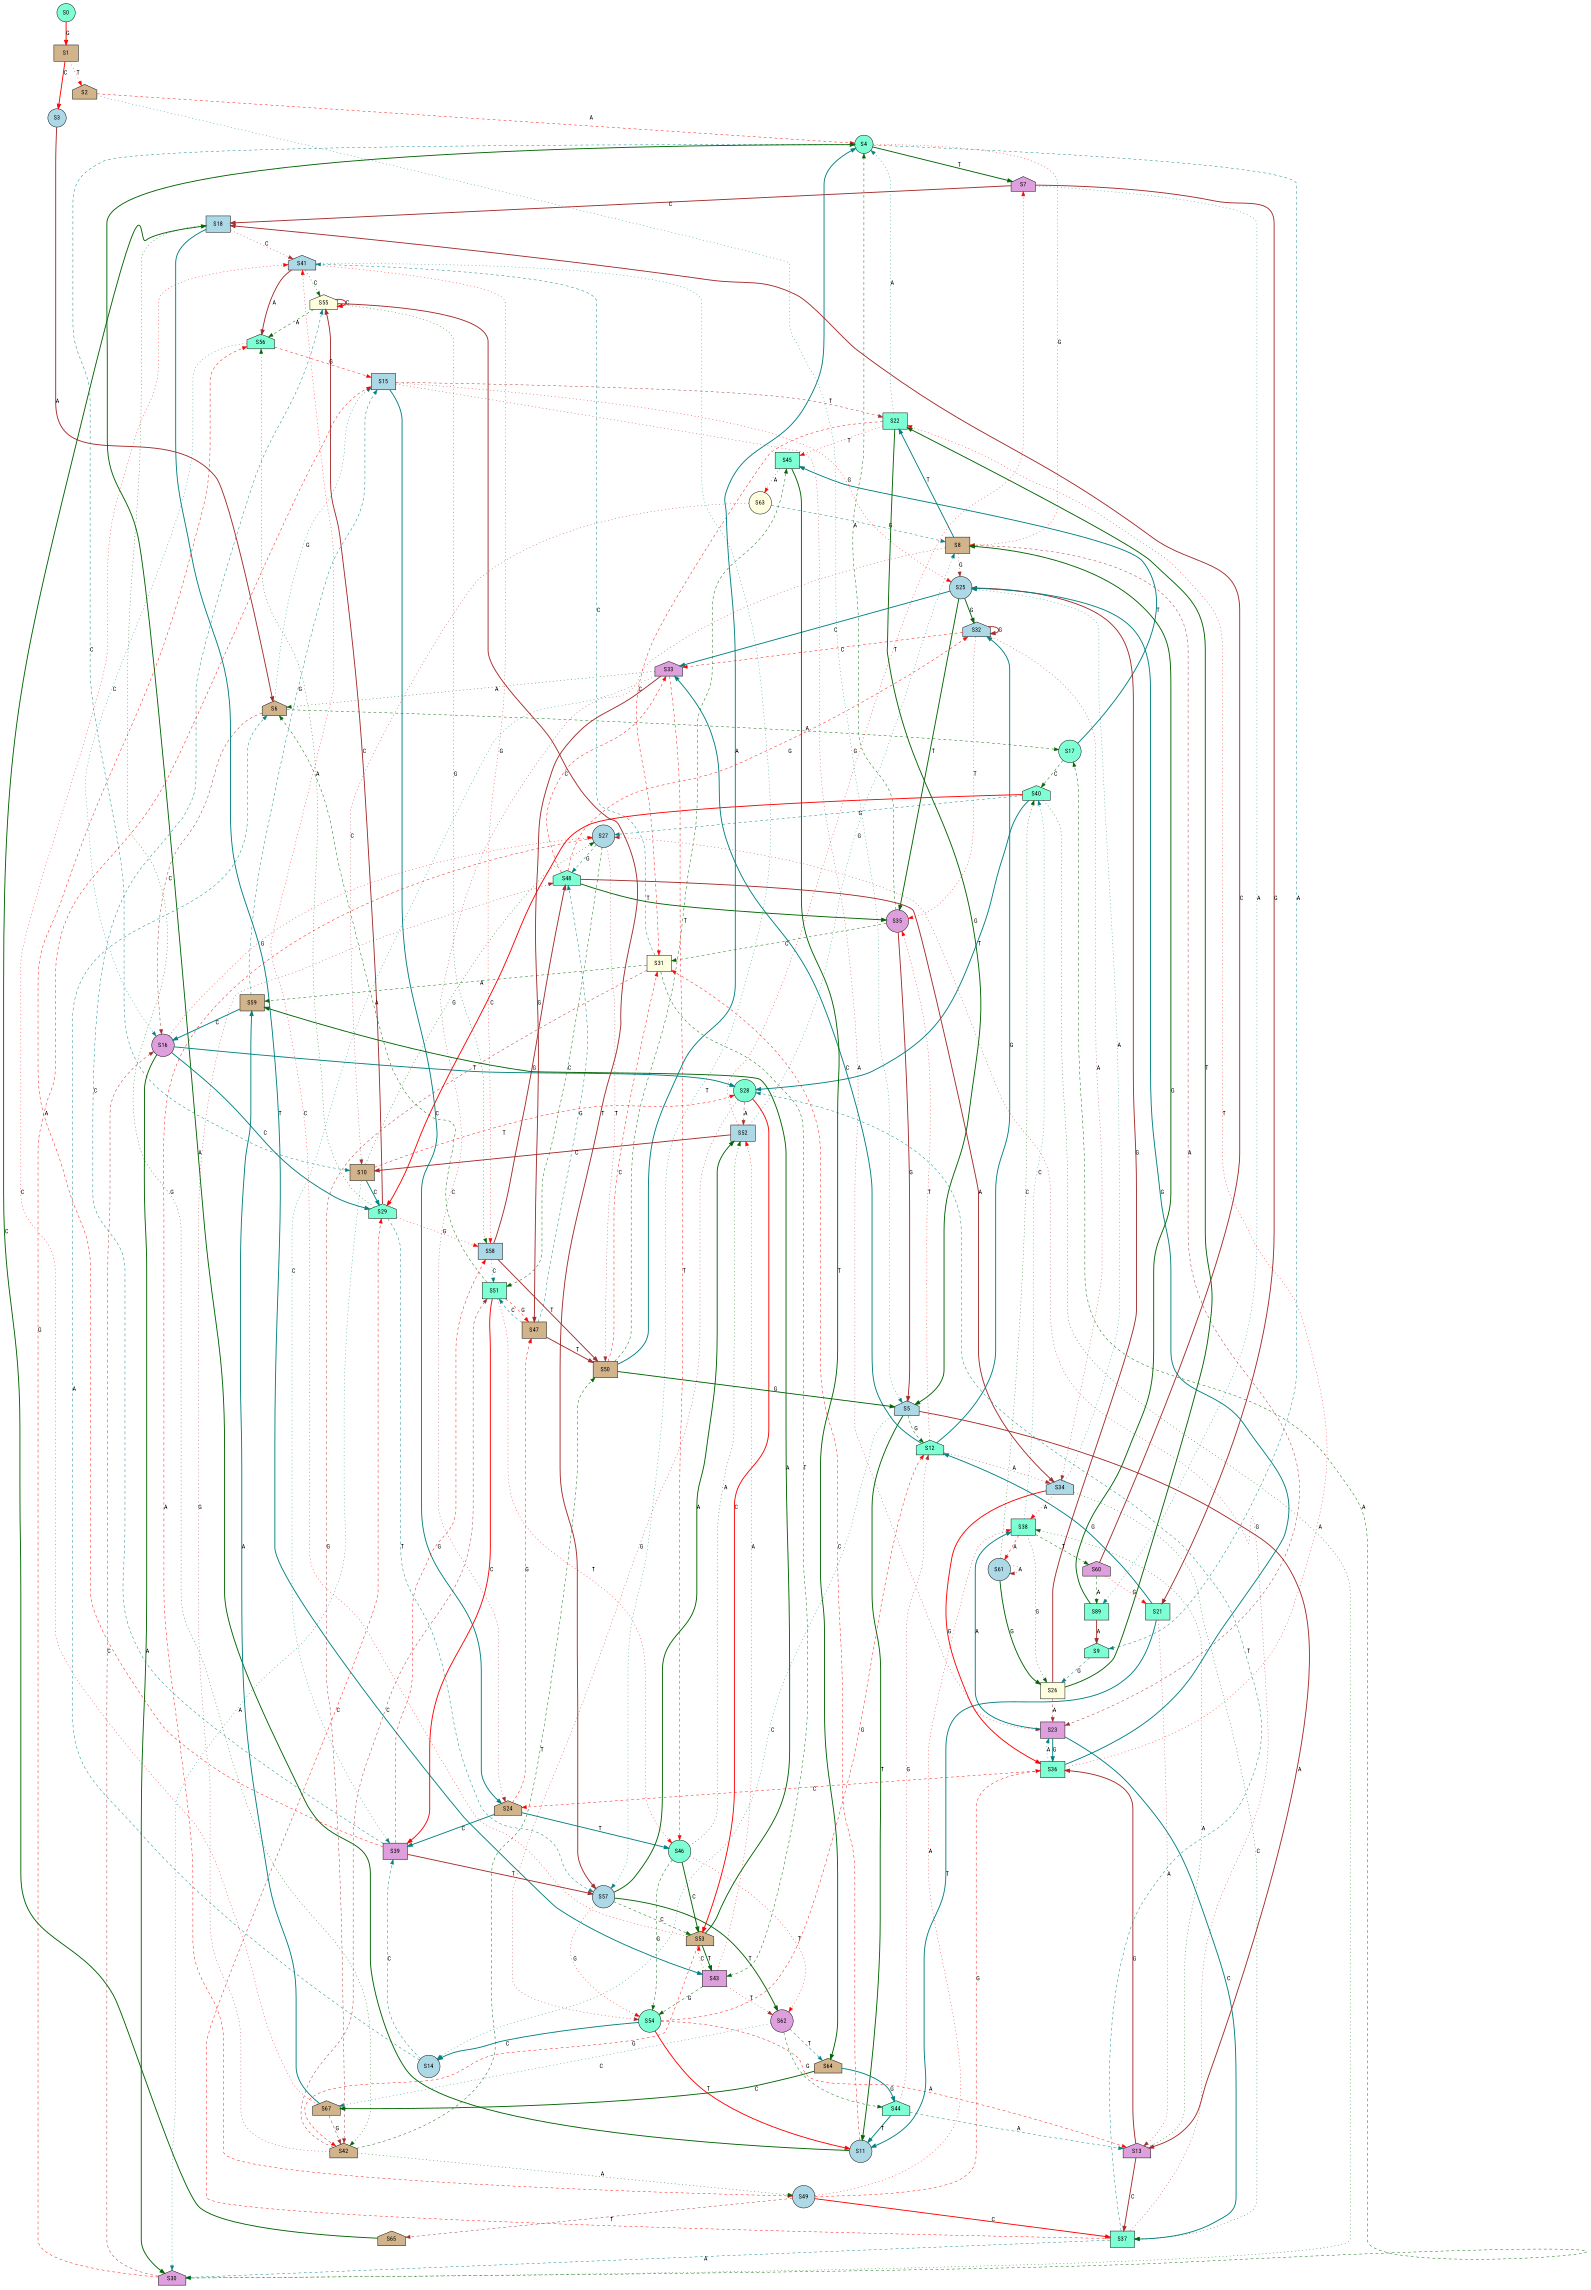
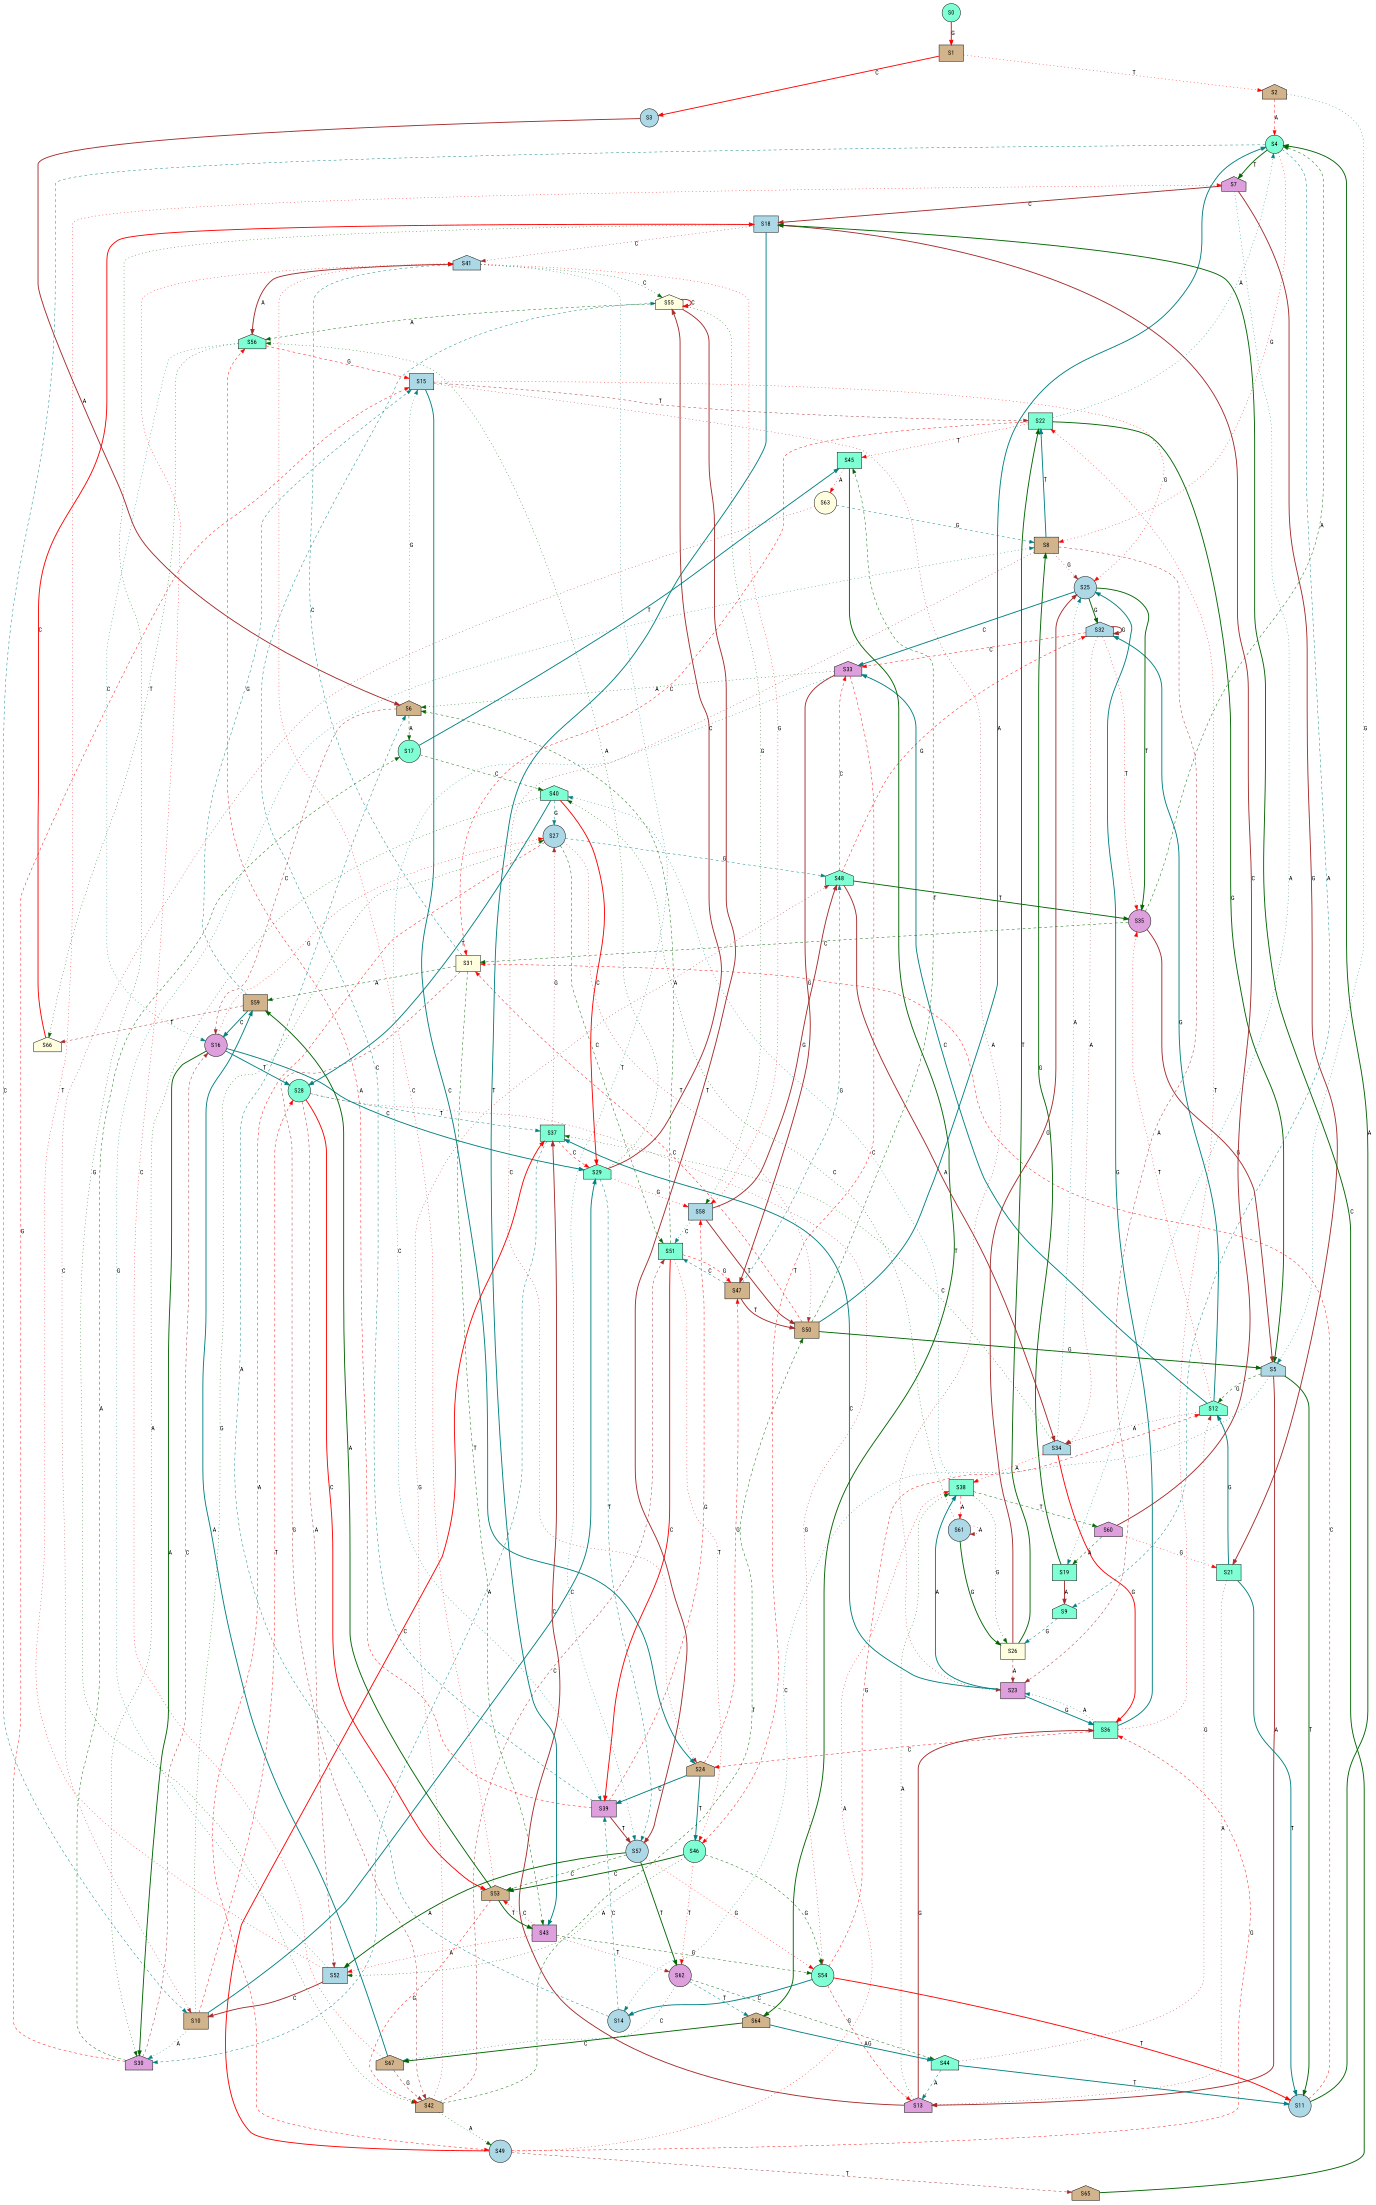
  strict digraph {
    fontname="Roboto Condensed"
    node [fillcolor=aquamarine fontname="Roboto Condensed" shape=house style=filled]
    edge [color=teal fontname="Roboto Condensed" style=bold]
    S0 [shape=circle]
    S1 [fillcolor=tan shape=box]
    S2 [fillcolor=tan]
    S3 [fillcolor=lightblue shape=circle]
    S4 [shape=circle]
    S5 [fillcolor=lightblue]
    S6 [fillcolor=tan]
    S7 [fillcolor=plum]
    S8 [fillcolor=tan shape=box]
    S9
    S10 [fillcolor=tan shape=box]
    S11 [fillcolor=lightblue shape=circle]
    S12
    S13 [fillcolor=plum]
    S14 [fillcolor=lightblue shape=circle]
    S15 [fillcolor=lightblue shape=box]
    S16 [fillcolor=plum shape=circle]
    S17 [shape=circle]
    S18 [fillcolor=lightblue shape=box]
-   S19 [shape=box label=S89]
+   S19 [shape=box]
    S21 [shape=box]
    S22 [shape=box]
    S23 [fillcolor=plum shape=box]
    S24 [fillcolor=tan]
    S25 [fillcolor=lightblue shape=circle]
    S26 [fillcolor=lightyellow shape=box]
    S27 [fillcolor=lightblue shape=circle]
    S28 [shape=circle]
    S29
    S30 [fillcolor=plum]
    S31 [fillcolor=lightyellow shape=box]
    S32 [fillcolor=lightblue]
    S33 [fillcolor=plum]
    S34 [fillcolor=lightblue]
    S35 [fillcolor=plum shape=circle]
    S36 [shape=box]
    S37 [shape=box]
    S38 [shape=box]
    S39 [fillcolor=plum shape=box]
    S40
    S45 [shape=box]
    S41 [fillcolor=lightblue]
    S42 [fillcolor=tan]
    S43 [fillcolor=plum shape=box]
    S46 [shape=circle]
    S47 [fillcolor=tan shape=box]
    S48
    S49 [fillcolor=lightblue shape=circle]
    S50 [fillcolor=tan shape=box]
    S51 [shape=box]
    S52 [fillcolor=lightblue shape=box]
    S53 [fillcolor=tan]
    S54 [shape=circle]
    S55 [fillcolor=lightyellow]
    S56
    S57 [fillcolor=lightblue shape=circle]
    S58 [fillcolor=lightblue shape=box]
    S59 [fillcolor=tan shape=box]
    S60 [fillcolor=plum]
    S61 [fillcolor=lightblue shape=circle]
    S62 [fillcolor=plum shape=circle]
    S44
    S63 [fillcolor=lightyellow shape=circle]
    S64 [fillcolor=tan]
    S65 [fillcolor=tan]
+   S66 [fillcolor=lightyellow]
    S67 [fillcolor=tan]
    S0 -> S1 [color=red label=G]
    S1 -> S2 [color=red label=T style=dotted]
    S1 -> S3 [color=red label=C]
    S2 -> S4 [color=red label=A style=dashed]
    S2 -> S5 [label=G style=dotted]
    S3 -> S6 [color=brown label=A]
    S4 -> S7 [color=darkgreen label=T]
    S4 -> S8 [color=red label=G style=dotted]
    S4 -> S9 [label=A style=dashed]
    S4 -> S10 [label=C style=dashed]
    S5 -> S11 [color=darkgreen label=T]
    S5 -> S12 [color=darkgreen label=G style=dashed]
    S5 -> S13 [color=brown label=A]
    S5 -> S14 [label=C style=dotted]
    S6 -> S15 [label=G style=dotted]
    S6 -> S16 [color=brown label=C style=dashed]
    S6 -> S17 [color=darkgreen label=A style=dashed]
    S7 -> S18 [color=brown label=C]
    S7 -> S19 [label=A style=dotted]
    S7 -> S21 [color=brown label=G]
    S8 -> S22 [label=T]
    S8 -> S23 [color=brown label=A style=dashed]
    S8 -> S24 [color=brown label=C style=dotted]
    S8 -> S25 [color=brown label=G style=dotted]
    S9 -> S26 [label=G style=dashed]
    S10 -> S27 [color=darkgreen label=G style=dotted]
    S10 -> S28 [color=red label=T style=dashed]
    S10 -> S29 [label=C]
    S10 -> S30 [label=A style=dotted]
    S11 -> S4 [color=darkgreen label=A]
    S11 -> S31 [color=red label=C style=dashed]
    S12 -> S32 [label=G]
    S12 -> S33 [label=C]
    S12 -> S34 [color=brown label=A style=dotted]
    S12 -> S35 [color=red label=T style=dotted]
    S13 -> S36 [color=brown label=G]
    S13 -> S37 [color=brown label=C]
    S13 -> S38 [color=darkgreen label=A style=dotted]
    S14 -> S6 [label=A style=dashed]
    S14 -> S39 [label=C style=dashed]
    S15 -> S22 [color=brown label=T style=dashed]
    S15 -> S23 [color=brown label=A style=dotted]
    S15 -> S24 [label=C]
    S15 -> S25 [color=red label=G style=dotted]
    S16 -> S27 [color=red label=G style=dotted]
    S16 -> S28 [label=T]
    S16 -> S29 [label=C]
    S16 -> S30 [color=darkgreen label=A]
    S17 -> S40 [color=darkgreen label=C style=dashed]
    S17 -> S45 [label=T]
    S18 -> S41 [color=brown label=C style=dotted]
    S18 -> S42 [color=darkgreen label=G style=dotted]
    S18 -> S43 [label=T]
    S19 -> S8 [color=darkgreen label=G]
    S19 -> S9 [color=brown label=A]
    S21 -> S11 [label=T]
    S21 -> S12 [label=G]
    S21 -> S13 [color=brown label=A style=dotted]
    S22 -> S4 [label=A style=dotted]
    S22 -> S5 [color=darkgreen label=G]
    S22 -> S31 [color=red label=C style=dashed]
    S22 -> S45 [color=red label=T style=dotted]
    S23 -> S36 [label=G]
    S23 -> S37 [label=C]
    S23 -> S38 [label=A]
    S24 -> S39 [label=C]
    S24 -> S46 [label=T]
    S24 -> S47 [color=red label=G style=dashed]
    S25 -> S32 [color=darkgreen label=G]
    S25 -> S33 [label=C]
    S25 -> S35 [color=darkgreen label=T]
    S26 -> S22 [color=darkgreen label=T]
    S26 -> S23 [color=brown label=A style=dashed]
    S26 -> S25 [color=brown label=G]
    S27 -> S48 [label=G style=dashed]
    S27 -> S49 [color=red label=A style=dashed]
    S27 -> S50 [color=brown label=T style=dotted]
    S27 -> S51 [color=darkgreen label=C style=dashed]
    S28 -> S52 [color=brown label=A style=dashed]
    S28 -> S53 [color=red label=C]
    S28 -> S54 [color=brown label=G style=dotted]
    S29 -> S55 [color=brown label=C]
    S29 -> S56 [color=darkgreen label=A style=dotted]
    S29 -> S57 [label=T style=dashed]
    S29 -> S58 [color=red label=G style=dotted]
    S30 -> S15 [color=red label=G style=dashed]
    S30 -> S16 [color=brown label=C style=dashed]
    S30 -> S17 [color=darkgreen label=A style=dashed]
    S31 -> S41 [label=C style=dashed]
    S31 -> S42 [color=brown label=G style=dashed]
    S31 -> S43 [color=darkgreen label=T style=dashed]
    S31 -> S59 [color=darkgreen label=A style=dashed]
    S32 -> S32 [color=brown label=G]
    S32 -> S33 [color=red label=C style=dashed]
    S32 -> S34 [color=brown label=A style=dotted]
    S32 -> S35 [color=red label=T style=dotted]
    S33 -> S6 [color=darkgreen label=A style=dotted]
    S33 -> S39 [label=C style=dotted]
    S33 -> S46 [color=red label=T style=dashed]
    S33 -> S47 [color=brown label=G]
    S34 -> S25 [label=A style=dotted]
    S34 -> S36 [color=red label=G]
    S34 -> S37 [color=darkgreen label=C style=dotted]
    S34 -> S38 [color=red label=A style=dotted]
    S35 -> S4 [color=darkgreen label=A style=dashed]
    S35 -> S5 [color=brown label=G]
    S35 -> S31 [color=darkgreen label=C style=dashed]
    S36 -> S22 [color=red label=T style=dotted]
    S36 -> S23 [label=A style=dotted]
    S36 -> S24 [color=red label=C style=dashed]
    S36 -> S25 [label=G]
    S37 -> S27 [color=brown label=G style=dotted]
-   S37 -> S28 [label=T style=dashed]
+   S28 -> S37 [label=T style=dashed]
    S37 -> S29 [color=red label=C style=dashed]
    S37 -> S30 [label=A style=dashed]
    S38 -> S26 [color=darkgreen label=G style=dotted]
    S38 -> S40 [label=C style=dotted]
    S38 -> S60 [color=darkgreen label=T style=dashed]
    S38 -> S61 [color=red label=A style=dashed]
    S39 -> S55 [label=C style=dashed]
    S39 -> S56 [color=red label=A style=dashed]
    S39 -> S57 [color=brown label=T]
    S39 -> S58 [color=red label=G style=dashed]
    S40 -> S27 [label=G style=dashed]
    S40 -> S28 [label=T]
    S40 -> S29 [color=red label=C]
    S40 -> S30 [color=darkgreen label=A style=dotted]
    S45 -> S63 [color=red label=A style=dotted]
    S45 -> S64 [color=darkgreen label=T]
    S41 -> S55 [color=darkgreen label=C style=dotted]
    S41 -> S56 [color=brown label=A]
    S41 -> S57 [label=T style=dotted]
    S41 -> S58 [color=red label=G style=dotted]
    S42 -> S48 [color=brown label=G style=dotted]
    S42 -> S49 [color=darkgreen label=A style=dotted]
    S42 -> S50 [color=darkgreen label=T style=dashed]
    S42 -> S51 [color=brown label=C style=dashed]
    S43 -> S52 [color=red label=A style=dotted]
    S43 -> S53 [color=red label=C style=dotted]
    S43 -> S54 [color=darkgreen label=G style=dashed]
    S43 -> S62 [color=brown label=T style=dotted]
    S46 -> S52 [color=darkgreen label=A style=dotted]
    S46 -> S53 [color=darkgreen label=C]
    S46 -> S54 [color=darkgreen label=G style=dashed]
    S46 -> S62 [color=red label=T style=dotted]
    S47 -> S48 [label=G style=dashed]
    S47 -> S50 [color=brown label=T]
    S47 -> S51 [label=C style=dashed]
    S48 -> S32 [color=red label=G style=dashed]
    S48 -> S33 [color=red label=C style=dashed]
    S48 -> S34 [color=brown label=A]
    S48 -> S35 [color=darkgreen label=T]
    S49 -> S36 [color=red label=G style=dashed]
    S49 -> S37 [color=red label=C]
    S49 -> S38 [color=red label=A style=dotted]
    S49 -> S65 [color=brown label=T style=dashed]
    S50 -> S4 [label=A]
    S50 -> S5 [color=darkgreen label=G]
    S50 -> S31 [color=red label=C style=dashed]
    S50 -> S45 [color=darkgreen label=T style=dashed]
    S51 -> S6 [color=darkgreen label=A style=dashed]
    S51 -> S39 [color=red label=C]
    S51 -> S46 [color=red label=T style=dotted]
    S51 -> S47 [color=red label=G style=dashed]
    S52 -> S7 [color=red label=T style=dotted]
    S52 -> S8 [label=G style=dotted]
    S52 -> S10 [color=brown label=C]
    S53 -> S41 [color=red label=C style=dotted]
    S53 -> S42 [color=red label=G style=dashed]
    S53 -> S43 [color=darkgreen label=T]
    S53 -> S59 [color=darkgreen label=A]
    S54 -> S11 [color=red label=T]
    S54 -> S12 [color=red label=G style=dashed]
    S54 -> S13 [color=red label=A style=dashed]
    S54 -> S14 [label=C]
    S55 -> S55 [color=red label=C]
    S55 -> S56 [color=darkgreen label=A style=dashed]
    S55 -> S57 [color=brown label=T]
    S55 -> S58 [color=darkgreen label=G style=dotted]
    S56 -> S15 [color=red label=G style=dashed]
    S56 -> S16 [label=C style=dotted]
+   S56 -> S66 [color=darkgreen label=T style=dotted]
    S57 -> S52 [color=darkgreen label=A]
    S57 -> S53 [color=darkgreen label=C style=dashed]
    S57 -> S54 [color=red label=G style=dotted]
    S57 -> S62 [color=darkgreen label=T]
    S58 -> S48 [color=brown label=G]
    S58 -> S50 [color=brown label=T]
    S58 -> S51 [label=C style=dotted]
    S59 -> S15 [label=G style=dashed]
    S59 -> S16 [label=C]
+   S59 -> S66 [color=brown label=T style=dashed]
    S60 -> S18 [color=brown label=C]
    S60 -> S19 [color=darkgreen label=A style=dashed]
    S60 -> S21 [color=red label=G style=dotted]
    S61 -> S26 [color=darkgreen label=G]
    S61 -> S40 [color=darkgreen label=C style=dotted]
    S61 -> S61 [color=brown label=A style=dotted]
    S62 -> S44 [color=darkgreen label=G style=dashed]
    S62 -> S64 [label=T style=dashed]
    S62 -> S67 [label=C style=dotted]
    S44 -> S11 [label=T]
    S44 -> S12 [color=brown label=G style=dotted]
    S44 -> S13 [label=A style=dashed]
    S63 -> S8 [label=G style=dashed]
    S63 -> S10 [color=brown label=C style=dotted]
    S64 -> S44 [label=G]
    S64 -> S67 [color=darkgreen label=C]
    S65 -> S18 [color=darkgreen label=C]
+   S66 -> S18 [color=red label=C]
    S67 -> S41 [color=red label=C style=dotted]
    S67 -> S42 [color=brown label=G style=dashed]
    S67 -> S59 [label=A]
  }
